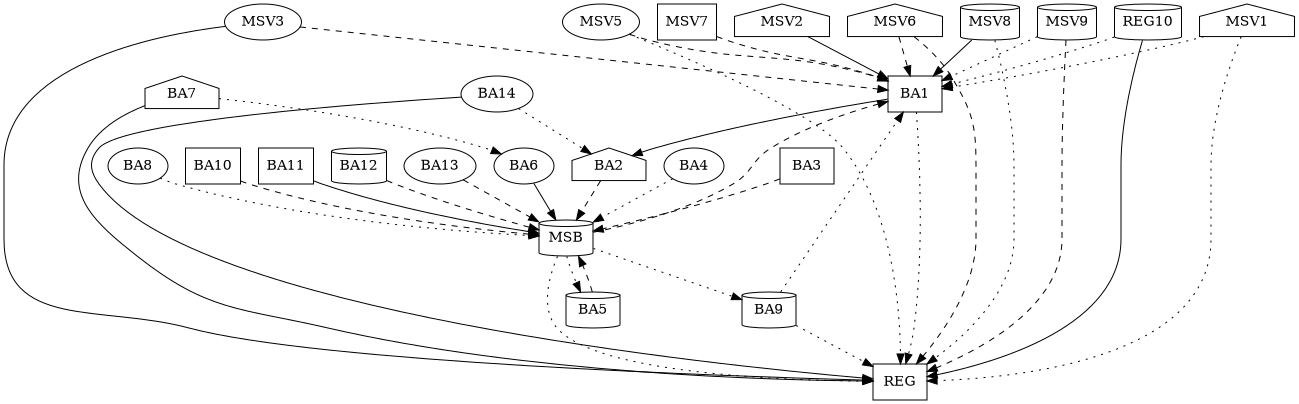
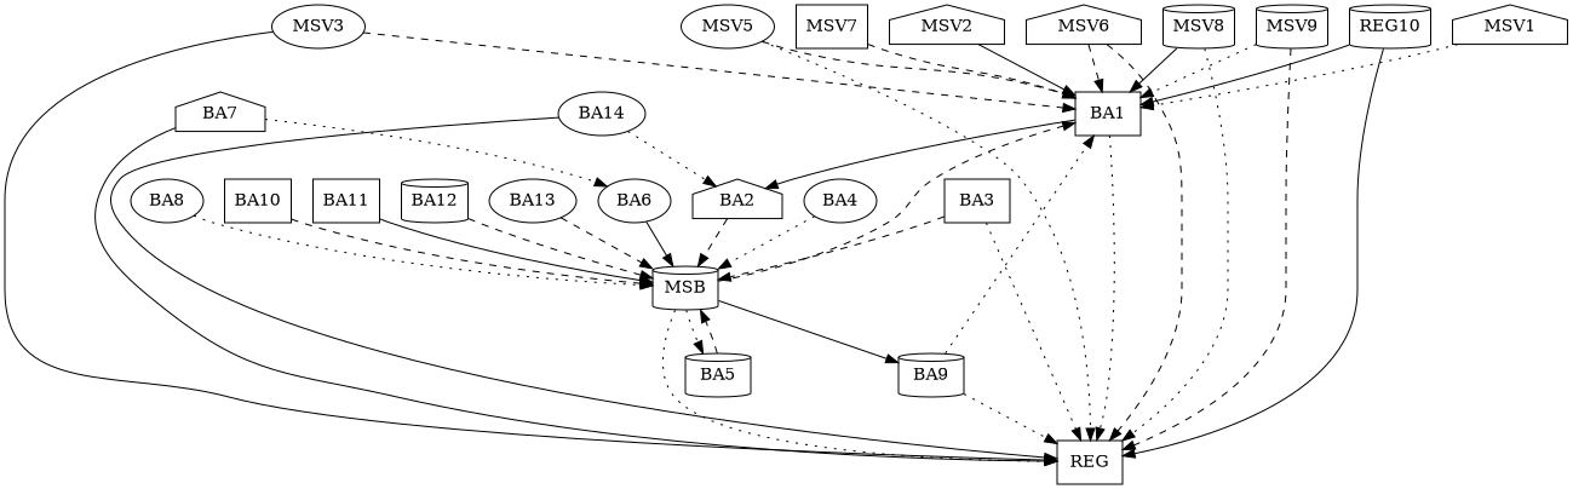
  strict digraph {
    node [shape=cylinder]
    edge [style=dotted]
    n1 [label=BA1 shape=box]
    n2 [label=BA2 shape=house]
    n3 [label=REG shape=box]
    n4 [label=MSB]
    n5 [label=BA5]
    n6 [label=BA9]
    n7 [label=BA3 shape=box]
    n8 [label=BA4 shape=ellipse]
    n9 [label=BA6 shape=ellipse]
    n10 [label=BA7 shape=house]
    n11 [label=BA8 shape=ellipse]
    n12 [label=BA10 shape=box]
    n13 [label=BA11 shape=box]
    n14 [label=BA12]
    n15 [label=BA13 shape=ellipse]
    n16 [label=BA14 shape=ellipse]
    n17 [label=MSV1 shape=house]
    n18 [label=MSV2 shape=house]
    n19 [label=MSV3 shape=ellipse]
    n20 [label=MSV5 shape=ellipse]
    n21 [label=MSV6 shape=house]
    n22 [label=MSV7 shape=box]
    n23 [label=MSV8]
    n24 [label=MSV9]
    n25 [label=REG10]
    n1 -> n2 [style=solid]
    n1 -> n3
    n2 -> n4 [style=dashed]
    n4 -> n1 [style=dashed]
    n4 -> n3
    n4 -> n5
-   n4 -> n6
+   n4 -> n6 [style=solid]
    n5 -> n4 [style=dashed]
    n6 -> n1
    n6 -> n3
    n7 -> n4 [style=dashed]
    n8 -> n4
    n9 -> n4 [style=solid]
    n10 -> n3 [style=solid]
    n10 -> n9
    n11 -> n4
    n12 -> n4 [style=dashed]
    n13 -> n4 [style=solid]
    n14 -> n4 [style=dashed]
    n15 -> n4 [style=dashed]
    n16 -> n2
    n16 -> n3 [style=solid]
    n17 -> n1
-   n17 -> n3
+   n7 -> n3
    n18 -> n1 [style=solid]
    n19 -> n1 [style=dashed]
    n19 -> n3 [style=solid]
    n20 -> n1 [style=dashed]
    n20 -> n3
    n21 -> n1 [style=dashed]
    n21 -> n3 [style=dashed]
    n22 -> n1 [style=dashed]
    n23 -> n1 [style=solid]
    n23 -> n3
    n24 -> n1
    n24 -> n3 [style=dashed]
-   n25 -> n1
+   n25 -> n1 [style=solid]
    n25 -> n3 [style=solid]
  }
